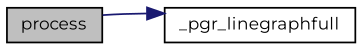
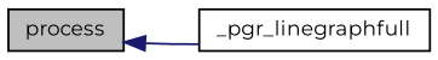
  digraph {
    rankdir=LR
    fontname=Montserrat
    node [color=black fontname=Montserrat fontsize=10 shape=record style=filled]
    n1 [fillcolor=grey75 fontcolor=black height=0.2 label=process width=0.4]
    n2 [fillcolor=white height=0.2 label=_pgr_linegraphfull width=0.4]
-   n2 -> n1 [color=midnightblue dir=back fontname=Montserrat fontsize=10 labelfontname=Helvetica labelfontsize=10 style=solid]
+   n1 -> n2 [color=midnightblue dir=back fontname=Montserrat fontsize=10 labelfontname=Helvetica labelfontsize=10 style=solid]
  }
